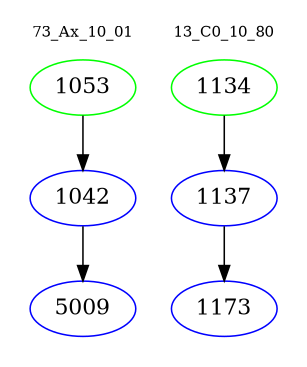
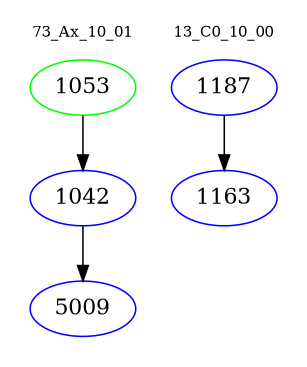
  digraph {
    node [color=blue]
    edge [color=black]
    n1 [color=green label=1053]
    n2 [label=1042]
    n3 [label=5009]
-   n4 [color=green label=1134]
-   n5 [label=1137]
-   n6 [label=1173]
+   n5 [label=1187]
+   n6 [label=1163]
    subgraph cluster_1 {
      color=white
      fontsize=10
      label="73_Ax_10_01"
      n1
      n2
      n3
    }
    subgraph cluster_2 {
      color=white
      fontsize=10
-     label="13_C0_10_80"
-     n4
+     label="13_C0_10_00"
      n5
      n6
    }
    n1 -> n2
    n2 -> n3
-   n4 -> n5
    n5 -> n6
  }
